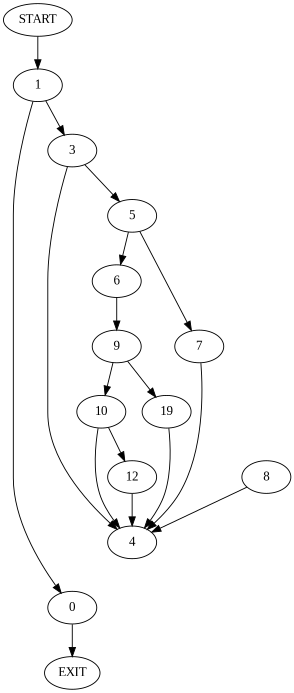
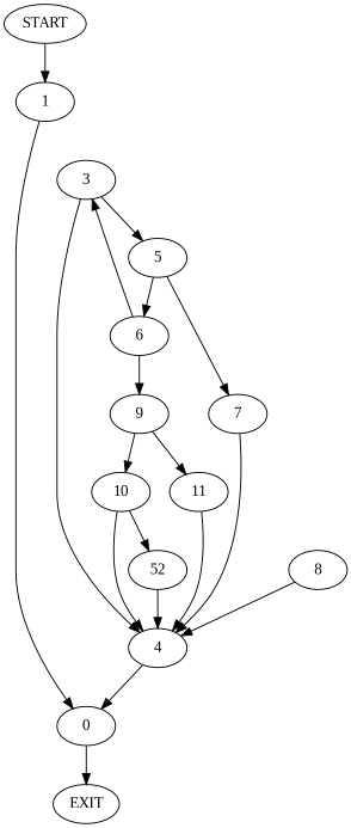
  digraph {
    fontname="Liberation Serif"
    node [fontname="Liberation Serif"]
    edge [fontname="Liberation Serif"]
    n1 [label=START]
    1
    n3 [label=0]
    3
    n5 [label=EXIT]
    4
    5
    6
    7
    9
    8
    10
-   11 [label=19]
-   12
+   11
+   12 [label=52]
    n1 -> 1
    1 -> n3
-   1 -> 3
+   6 -> 3
    n3 -> n5
    3 -> 4
    3 -> 5
+   4 -> n3
    5 -> 6
    5 -> 7
    6 -> 9
    7 -> 4
    9 -> 10
    9 -> 11
    8 -> 4
    10 -> 4
    10 -> 12
    11 -> 4
    12 -> 4
  }
